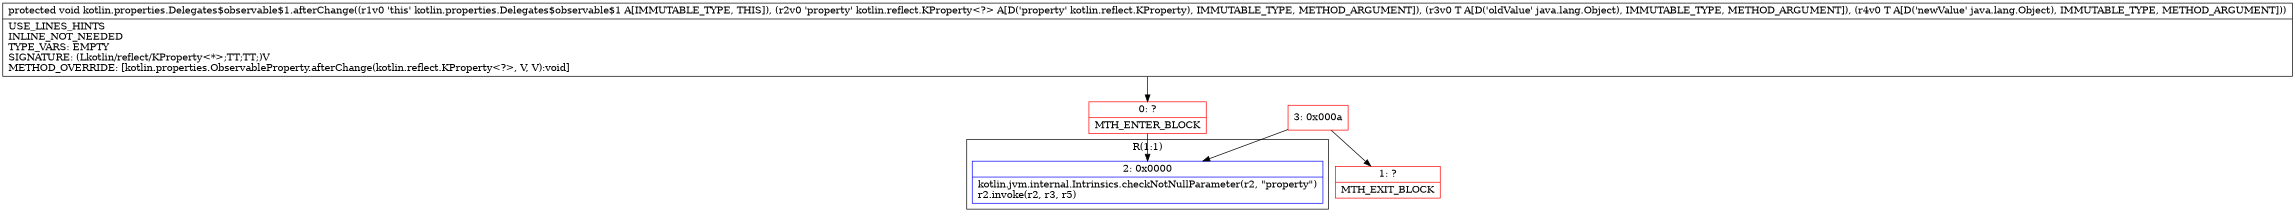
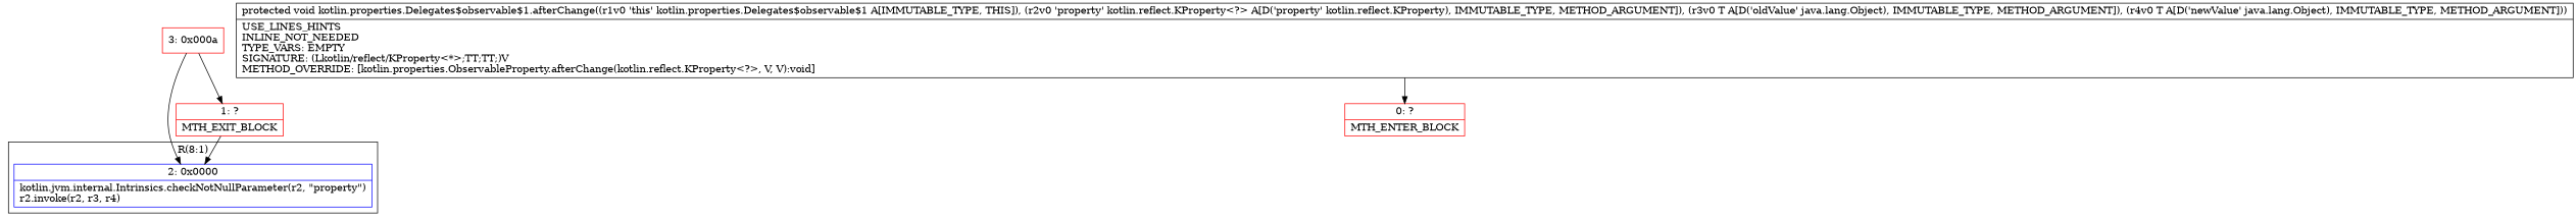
  digraph {
    node [color=red shape=record]
-   n1 [color=blue label="{2\:\ 0x0000|kotlin.jvm.internal.Intrinsics.checkNotNullParameter(r2, \"property\")\lr2.invoke(r2, r3, r5)\l}"]
+   n1 [color=blue label="{2\:\ 0x0000|kotlin.jvm.internal.Intrinsics.checkNotNullParameter(r2, \"property\")\lr2.invoke(r2, r3, r4)\l}"]
    n2 [label="{3\:\ 0x000a}"]
    n3 [label="{1\:\ ?|MTH_EXIT_BLOCK\l}"]
    n4 [label="{0\:\ ?|MTH_ENTER_BLOCK\l}"]
    n5 [label="{protected void kotlin.properties.Delegates$observable$1.afterChange((r1v0 'this' kotlin.properties.Delegates$observable$1 A[IMMUTABLE_TYPE, THIS]), (r2v0 'property' kotlin.reflect.KProperty\<?\> A[D('property' kotlin.reflect.KProperty), IMMUTABLE_TYPE, METHOD_ARGUMENT]), (r3v0 T A[D('oldValue' java.lang.Object), IMMUTABLE_TYPE, METHOD_ARGUMENT]), (r4v0 T A[D('newValue' java.lang.Object), IMMUTABLE_TYPE, METHOD_ARGUMENT]))  | USE_LINES_HINTS\lINLINE_NOT_NEEDED\lTYPE_VARS: EMPTY\lSIGNATURE: (Lkotlin\/reflect\/KProperty\<*\>;TT;TT;)V\lMETHOD_OVERRIDE: [kotlin.properties.ObservableProperty.afterChange(kotlin.reflect.KProperty\<?\>, V, V):void]\l}" color=""]
    subgraph cluster_1 {
-     label="R(1:1)"
+     label="R(8:1)"
      n1
    }
    n2 -> n1
    n2 -> n3
-   n4 -> n1
+   n3 -> n1
    n5 -> n4
  }
